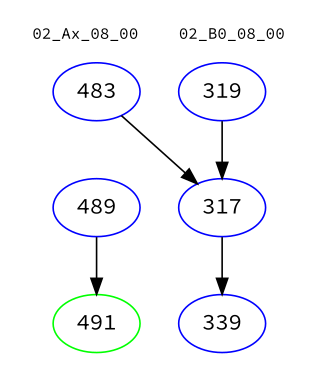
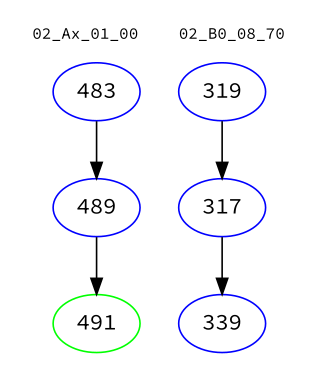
  digraph {
    fontname="Source Code Pro"
    node [color=blue fontname="Source Code Pro"]
    edge [color=black fontname="Source Code Pro"]
    n1 [label=483]
    n2 [label=489]
    n3 [color=green label=491]
    n4 [label=319]
    n5 [label=317]
    n6 [label=339]
    subgraph cluster_1 {
      color=white
      fontsize=10
-     label="02_Ax_08_00"
+     label="02_Ax_01_00"
      n1
      n2
      n3
    }
    subgraph cluster_2 {
      color=white
      fontsize=10
-     label="02_B0_08_00"
+     label="02_B0_08_70"
      n4
      n5
      n6
    }
-   n1 -> n5
+   n1 -> n2
    n2 -> n3
    n4 -> n5
    n5 -> n6
  }
